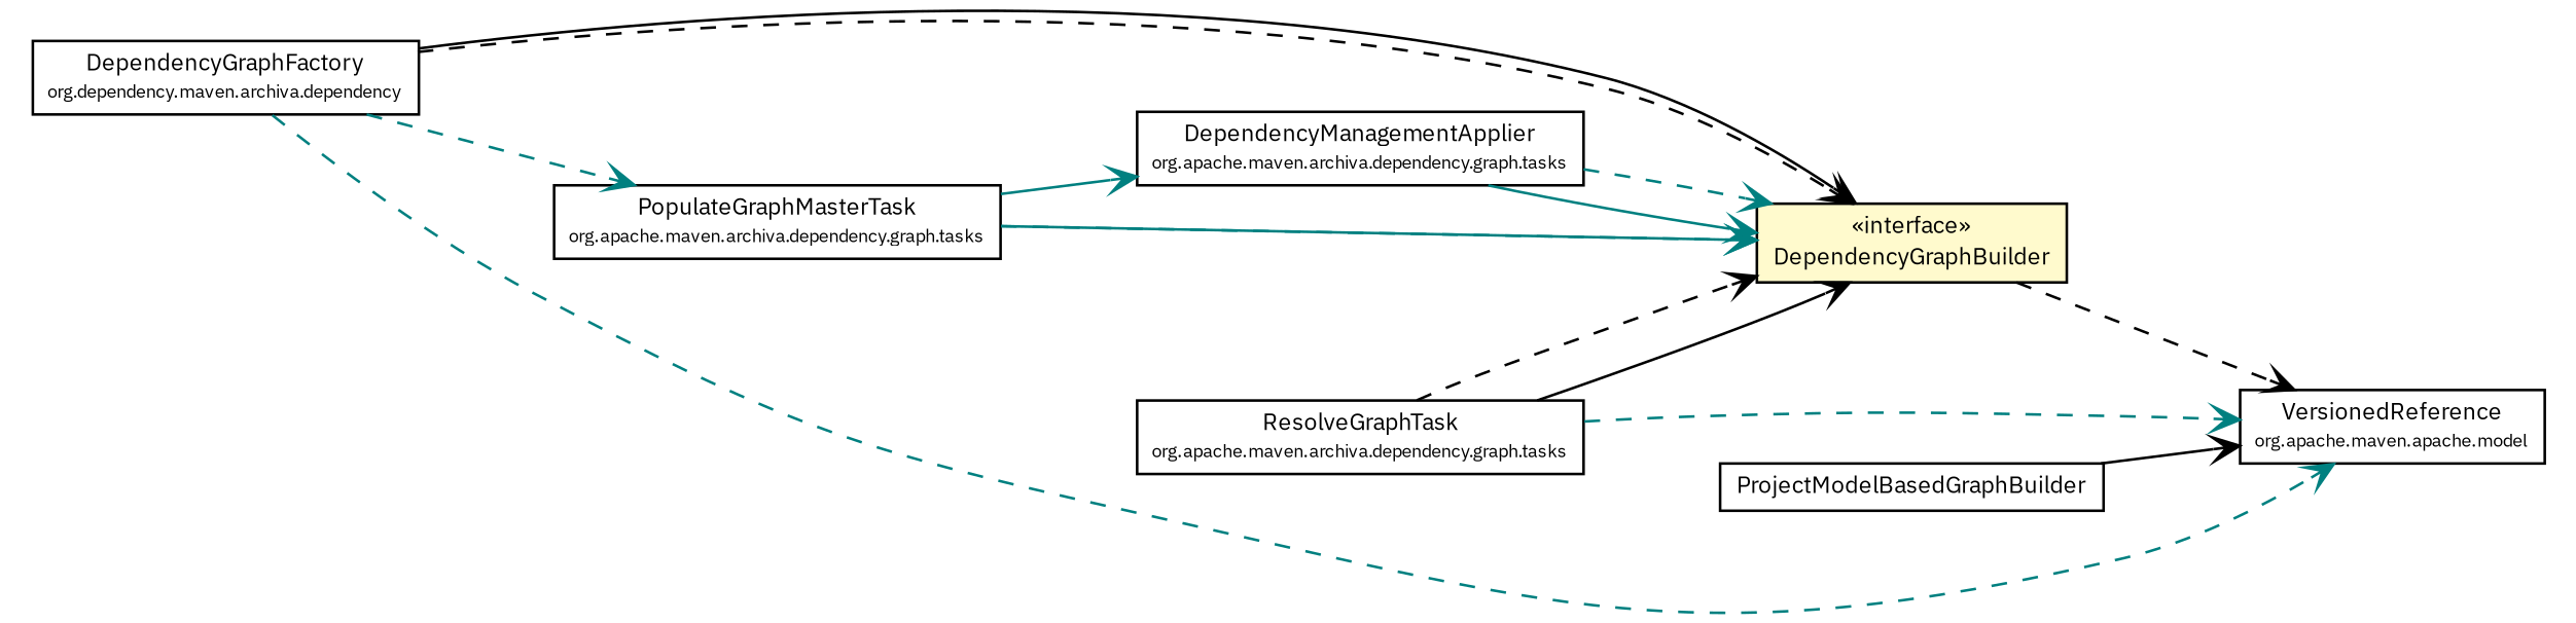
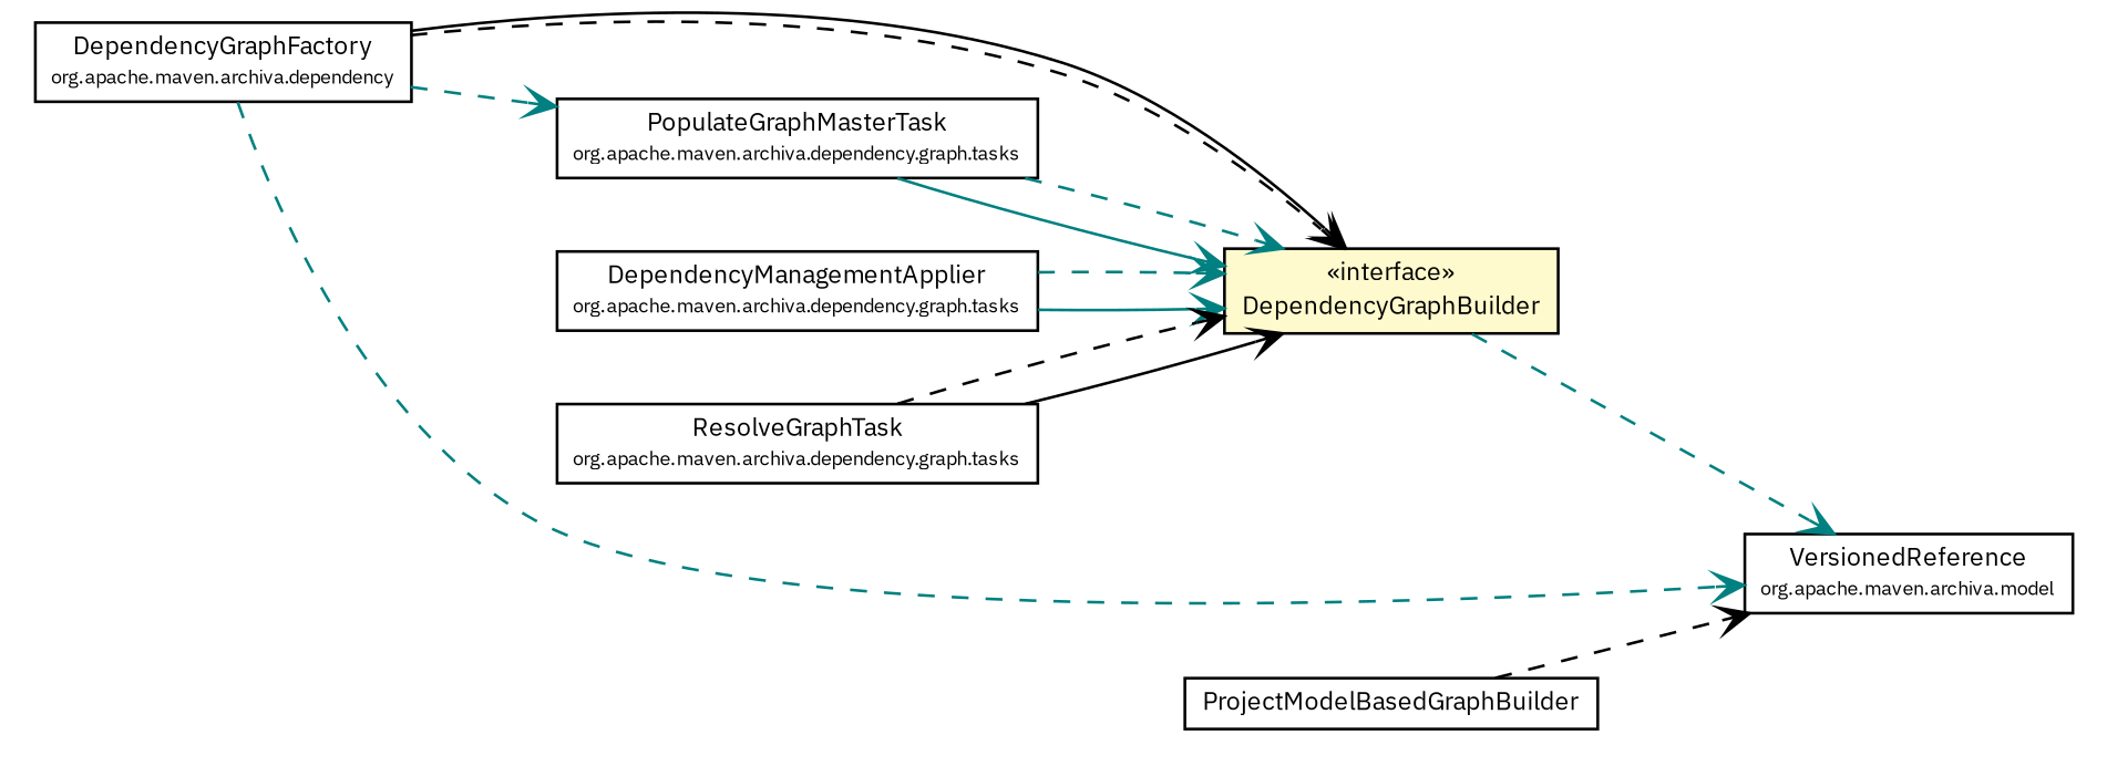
  digraph {
    fontname="IBM Plex Sans"
    rankdir=LR
    node [fontcolor=black fontname="IBM Plex Sans" fontsize=9.0 shape=plaintext]
    edge [arrowhead=open color=teal fontcolor=black fontname="IBM Plex Sans" fontsize=10.0 headport=p labelfontname=Helvetica labelfontsize=10 tailport=p style=dashed]
-   n1 [label=<<table border="0" cellborder="1" cellspacing="0" cellpadding="2" port="p" href="../DependencyGraphFactory.html"> 		<tr><td><table border="0" cellspacing="0" cellpadding="1"> 			<tr><td> DependencyGraphFactory </td></tr> 			<tr><td><font point-size="7.0"> org.dependency.maven.archiva.dependency </font></td></tr> 		</table></td></tr> 		</table>>]
+   n1 [label=<<table border="0" cellborder="1" cellspacing="0" cellpadding="2" port="p" href="../DependencyGraphFactory.html"> 		<tr><td><table border="0" cellspacing="0" cellpadding="1"> 			<tr><td> DependencyGraphFactory </td></tr> 			<tr><td><font point-size="7.0"> org.apache.maven.archiva.dependency </font></td></tr> 		</table></td></tr> 		</table>>]
    n2 [label=<<table border="0" cellborder="1" cellspacing="0" cellpadding="2" port="p" bgcolor="lemonChiffon" href="./DependencyGraphBuilder.html"> 		<tr><td><table border="0" cellspacing="0" cellpadding="1"> 			<tr><td> &laquo;interface&raquo; </td></tr> 			<tr><td> DependencyGraphBuilder </td></tr> 		</table></td></tr> 		</table>>]
    n3 [label=<<table border="0" cellborder="1" cellspacing="0" cellpadding="2" port="p" href="./tasks/PopulateGraphMasterTask.html"> 		<tr><td><table border="0" cellspacing="0" cellpadding="1"> 			<tr><td> PopulateGraphMasterTask </td></tr> 			<tr><td><font point-size="7.0"> org.apache.maven.archiva.dependency.graph.tasks </font></td></tr> 		</table></td></tr> 		</table>>]
-   n4 [label=<<table border="0" cellborder="1" cellspacing="0" cellpadding="2" port="p" href="http://java.sun.com/j2se/1.4.2/docs/api/org/apache/maven/archiva/model/VersionedReference.html"> 		<tr><td><table border="0" cellspacing="0" cellpadding="1"> 			<tr><td> VersionedReference </td></tr> 			<tr><td><font point-size="7.0"> org.apache.maven.apache.model </font></td></tr> 		</table></td></tr> 		</table>>]
+   n4 [label=<<table border="0" cellborder="1" cellspacing="0" cellpadding="2" port="p" href="http://java.sun.com/j2se/1.4.2/docs/api/org/apache/maven/archiva/model/VersionedReference.html"> 		<tr><td><table border="0" cellspacing="0" cellpadding="1"> 			<tr><td> VersionedReference </td></tr> 			<tr><td><font point-size="7.0"> org.apache.maven.archiva.model </font></td></tr> 		</table></td></tr> 		</table>>]
    n5 [label=<<table border="0" cellborder="1" cellspacing="0" cellpadding="2" port="p" href="./tasks/DependencyManagementApplier.html"> 		<tr><td><table border="0" cellspacing="0" cellpadding="1"> 			<tr><td> DependencyManagementApplier </td></tr> 			<tr><td><font point-size="7.0"> org.apache.maven.archiva.dependency.graph.tasks </font></td></tr> 		</table></td></tr> 		</table>>]
    n6 [label=<<table border="0" cellborder="1" cellspacing="0" cellpadding="2" port="p" href="./ProjectModelBasedGraphBuilder.html"> 		<tr><td><table border="0" cellspacing="0" cellpadding="1"> 			<tr><td> ProjectModelBasedGraphBuilder </td></tr> 		</table></td></tr> 		</table>>]
    n7 [label=<<table border="0" cellborder="1" cellspacing="0" cellpadding="2" port="p" href="./tasks/ResolveGraphTask.html"> 		<tr><td><table border="0" cellspacing="0" cellpadding="1"> 			<tr><td> ResolveGraphTask </td></tr> 			<tr><td><font point-size="7.0"> org.apache.maven.archiva.dependency.graph.tasks </font></td></tr> 		</table></td></tr> 		</table>>]
    n1 -> n2 [color=black style=""]
    n1 -> n2 [color=black]
    n1 -> n3
    n1 -> n4
-   n2 -> n4 [color=black]
+   n2 -> n4
    n3 -> n2 [style=""]
    n3 -> n2
-   n3 -> n5 [style=""]
    n5 -> n2 [style=""]
    n5 -> n2
-   n6 -> n4 [color=black style=solid]
+   n6 -> n4 [color=black]
    n7 -> n2 [color=black style=""]
    n7 -> n2 [color=black]
-   n7 -> n4
  }
